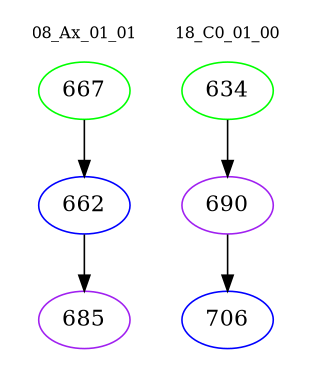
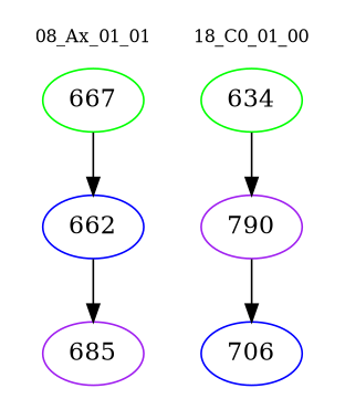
  digraph {
    node [color=green]
    edge [color=black]
    n1 [label=667]
    n2 [color=blue label=662]
    n3 [color=purple label=685]
    n4 [label=634]
-   n5 [color=purple label=690]
+   n5 [color=purple label=790]
    n6 [color=blue label=706]
    subgraph cluster_1 {
      color=white
      fontsize=10
      label="08_Ax_01_01"
      n1
      n2
      n3
    }
    subgraph cluster_2 {
      color=white
      fontsize=10
      label="18_C0_01_00"
      n4
      n5
      n6
    }
    n1 -> n2
    n2 -> n3
    n4 -> n5
    n5 -> n6
  }
